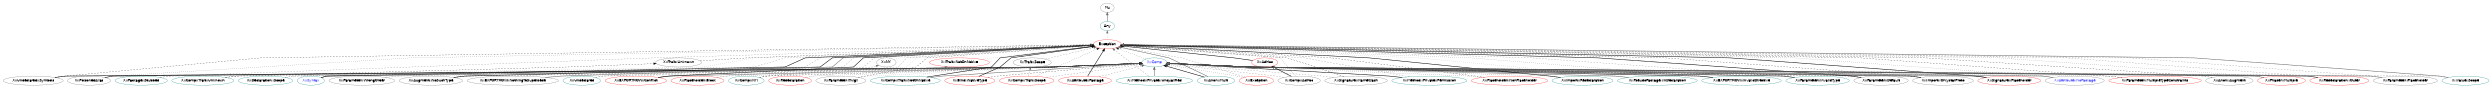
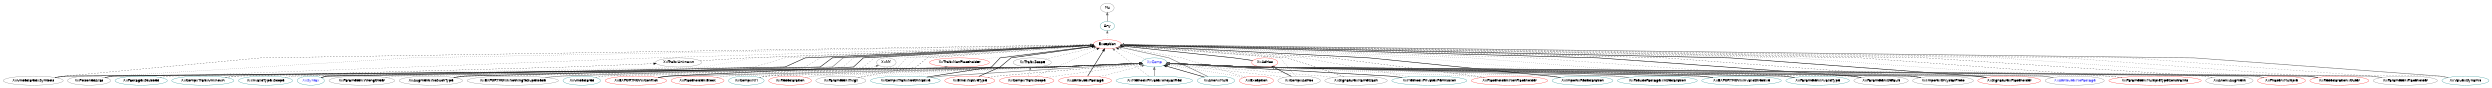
  digraph {
    fontname="DejaVu Sans"
    rankdir=BT
    splines=polyline
    node [color=teal fontcolor="#000000" fontname="DejaVu Sans"]
    edge [color=gray40 fontname="DejaVu Sans" style=dashed]
    "X::Comp" [fontcolor="#6666FF"]
    Exception [color=red]
    Any
    Mu [color=gray40]
    "X::Undeclared::Symbols" [color=gray40]
    "X::PoisonedAlias" [color=gray40]
    "X::Package::Stubbed"
    "X::Trait::Unknown" [color=gray40]
    "X::Comp::Trait::Unknown"
-   "X::Declaration::Scope"
+   "X::Declaration::Scope" [label="X::InvalidType::Scope"]
    "X::Syntax" [fontcolor="#6666FF"]
    "X::Parameter::WrongOrder" [color=gray40]
    "X::Augment::NoSuchType" [color=gray40]
    "X::EXPORTHOW::NothingToSupersede" [color=gray40]
    "X::Undeclared"
    "X::EXPORTHOW::Conflict" [color=red]
    "X::Placeholder::Block" [color=red]
    "X::Redeclaration" [color=red]
    "X::Parameter::Twigil" [color=gray40]
    "X::NYI" [color=gray40]
    "X::Comp::NYI"
-   "X::Trait::NotOnNative" [color=red]
+   "X::Trait::NotOnNative" [color=red label="X::Trait::NonPlaceholder"]
    "X::Comp::Trait::NotOnNative"
    "X::Bind::NativeType" [color=red]
    "X::Trait::Scope" [color=gray40]
    "X::Comp::Trait::Scope" [color=red]
    "X::Attribute::Package" [color=red]
    "X::Method::Private::Unqualified"
    "X::Anon::Multi"
    n30 [color=red label="X::Exception"]
    "X::AdHoc" [color=red]
    "X::Comp::AdHoc" [color=gray40]
    "X::Signature::NameClash" [color=gray40]
    "X::Method::Private::Permission"
    "X::Placeholder::NonPlaceholder" [color=red]
    "X::Import::Redeclaration"
    "X::PseudoPackage::InDeclaration"
    "X::EXPORTHOW::InvalidDirective"
    "X::Parameter::InvalidType"
    "X::Parameter::Default" [color=gray40]
    "X::Import::OnlystarProto" [color=gray40]
    "X::Signature::Placeholder" [color=red]
    "X::Attribute::NoPackage" [color=gray40 fontcolor="#6666FF"]
    "X::Parameter::MultipleTypeConstraints" [color=red]
    "X::Anon::Augment" [color=gray40]
    "X::Phaser::Multiple" [color=red]
    "X::Redeclaration::Outer" [color=red]
    "X::Parameter::Placeholder" [color=gray40]
-   "X::Value::Dynamic" [label="X::Value::Scope"]
+   "X::Value::Dynamic"
    "X::Comp" -> Exception [color=black style=dotted]
    Exception -> Any [style=dotted]
    Any -> Mu [style=bold]
    "X::Undeclared::Symbols" -> "X::Comp" [color=black style=bold]
    "X::Undeclared::Symbols" -> Exception [color=black]
    "X::PoisonedAlias" -> "X::Comp" [color=black style=bold]
    "X::PoisonedAlias" -> Exception [color=black style=dotted]
    "X::Package::Stubbed" -> "X::Comp"
    "X::Package::Stubbed" -> Exception
    "X::Trait::Unknown" -> Exception [color=black]
    "X::Comp::Trait::Unknown" -> "X::Comp"
    "X::Comp::Trait::Unknown" -> Exception [style=dotted]
    "X::Comp::Trait::Unknown" -> "X::Trait::Unknown" [color=black]
    "X::Declaration::Scope" -> "X::Comp" [color=black style=dotted]
    "X::Declaration::Scope" -> Exception
    "X::Syntax" -> "X::Comp" [style=bold]
    "X::Syntax" -> Exception [color=black style=bold]
    "X::Parameter::WrongOrder" -> "X::Comp" [style=dotted]
    "X::Parameter::WrongOrder" -> Exception
    "X::Augment::NoSuchType" -> "X::Comp" [color=black]
    "X::Augment::NoSuchType" -> Exception [color=black style=bold]
    "X::EXPORTHOW::NothingToSupersede" -> "X::Comp" [style=dotted]
    "X::EXPORTHOW::NothingToSupersede" -> Exception [style=bold]
    "X::Undeclared" -> "X::Comp"
    "X::Undeclared" -> Exception
    "X::EXPORTHOW::Conflict" -> "X::Comp" [style=bold]
    "X::EXPORTHOW::Conflict" -> Exception [color=black style=bold]
    "X::Placeholder::Block" -> "X::Comp" [color=black style=dotted]
    "X::Placeholder::Block" -> Exception
    "X::Redeclaration" -> "X::Comp" [color=black style=dotted]
    "X::Redeclaration" -> Exception [style=dotted]
    "X::Parameter::Twigil" -> "X::Comp" [style=dotted]
    "X::Parameter::Twigil" -> Exception [color=black]
    "X::NYI" -> Exception [style=dotted]
    "X::Comp::NYI" -> "X::Comp" [color=black]
    "X::Comp::NYI" -> Exception
    "X::Comp::NYI" -> "X::NYI"
    "X::Trait::NotOnNative" -> Exception [style=dotted]
    "X::Comp::Trait::NotOnNative" -> "X::Comp" [style=bold]
    "X::Comp::Trait::NotOnNative" -> Exception [color=black style=bold]
    "X::Comp::Trait::NotOnNative" -> "X::Trait::NotOnNative" [style=dotted]
    "X::Bind::NativeType" -> "X::Comp" [color=black]
    "X::Bind::NativeType" -> Exception [color=black style=bold]
    "X::Trait::Scope" -> Exception
    "X::Comp::Trait::Scope" -> "X::Comp"
    "X::Comp::Trait::Scope" -> Exception [color=black style=dotted]
    "X::Comp::Trait::Scope" -> "X::Trait::Scope"
    "X::Attribute::Package" -> "X::Comp"
    "X::Attribute::Package" -> Exception [color=black style=bold]
    "X::Method::Private::Unqualified" -> "X::Comp" [style=bold]
    "X::Method::Private::Unqualified" -> Exception
    "X::Anon::Multi" -> "X::Comp" [color=black style=bold]
    "X::Anon::Multi" -> Exception [style=bold]
    n30 -> "X::Comp" [color=black style=dotted]
    n30 -> Exception
    "X::AdHoc" -> Exception [color=black style=bold]
    "X::Comp::AdHoc" -> "X::Comp"
    "X::Comp::AdHoc" -> Exception [color=black style=dotted]
    "X::Comp::AdHoc" -> "X::AdHoc" [color=black style=bold]
    "X::Signature::NameClash" -> "X::Comp"
    "X::Signature::NameClash" -> Exception [color=black]
    "X::Method::Private::Permission" -> "X::Comp" [color=black style=bold]
    "X::Method::Private::Permission" -> Exception
    "X::Placeholder::NonPlaceholder" -> "X::Comp" [color=black style=dotted]
    "X::Placeholder::NonPlaceholder" -> Exception [color=black]
    "X::Import::Redeclaration" -> "X::Comp" [color=black style=dotted]
    "X::Import::Redeclaration" -> Exception [color=black style=bold]
    "X::PseudoPackage::InDeclaration" -> "X::Comp" [style=bold]
    "X::PseudoPackage::InDeclaration" -> Exception [style=dotted]
    "X::EXPORTHOW::InvalidDirective" -> "X::Comp" [color=black style=bold]
    "X::EXPORTHOW::InvalidDirective" -> Exception [color=black style=dotted]
    "X::Parameter::InvalidType" -> "X::Comp" [color=black style=bold]
    "X::Parameter::InvalidType" -> Exception
    "X::Parameter::Default" -> "X::Comp" [color=black]
    "X::Parameter::Default" -> Exception [color=black style=bold]
    "X::Import::OnlystarProto" -> "X::Comp" [color=black style=bold]
    "X::Import::OnlystarProto" -> Exception [color=black]
    "X::Signature::Placeholder" -> "X::Comp" [style=bold]
    "X::Signature::Placeholder" -> Exception [color=black style=bold]
    "X::Attribute::NoPackage" -> "X::Comp" [style=bold]
    "X::Attribute::NoPackage" -> Exception [color=black style=dotted]
    "X::Parameter::MultipleTypeConstraints" -> "X::Comp" [color=black style=dotted]
    "X::Parameter::MultipleTypeConstraints" -> Exception [color=black]
    "X::Anon::Augment" -> "X::Comp" [style=dotted]
    "X::Anon::Augment" -> Exception [color=black]
    "X::Phaser::Multiple" -> "X::Comp" [style=bold]
    "X::Phaser::Multiple" -> Exception [color=black style=dotted]
    "X::Redeclaration::Outer" -> "X::Comp" [color=black style=bold]
    "X::Redeclaration::Outer" -> Exception
    "X::Parameter::Placeholder" -> "X::Comp" [style=bold]
    "X::Parameter::Placeholder" -> Exception
    "X::Value::Dynamic" -> "X::Comp"
    "X::Value::Dynamic" -> Exception [style=bold]
  }
